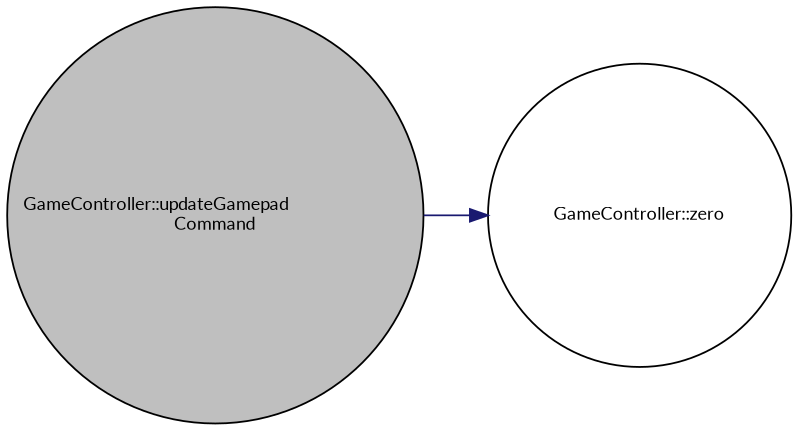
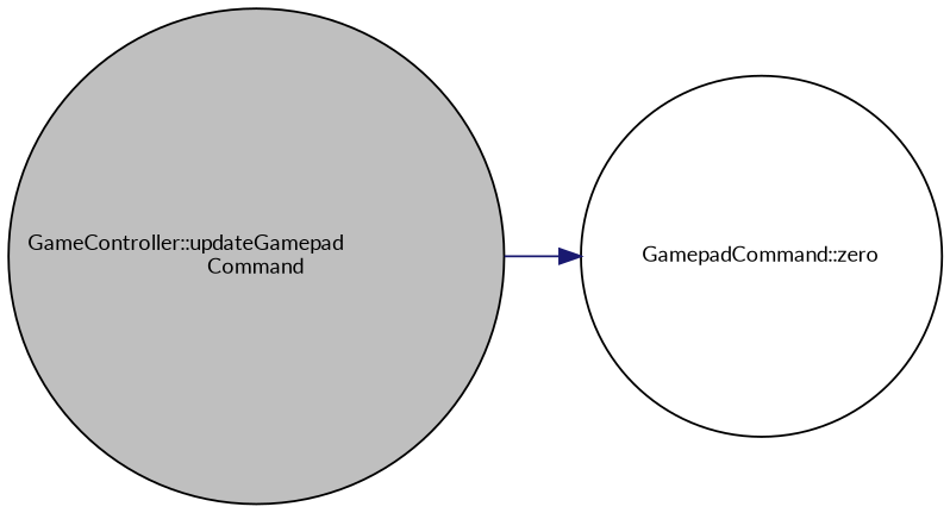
  digraph {
    rankdir=LR
    fontname=Lato
    node [color=black fontname=Lato fontsize=10 shape=circle style=filled]
    n1 [fillcolor=grey75 fontcolor=black height=0.2 label="GameController::updateGamepad\lCommand" width=0.4]
-   n2 [fillcolor=white height=0.2 label="GameController::zero" width=0.4]
+   n2 [fillcolor=white height=0.2 label="GamepadCommand::zero" width=0.4]
    n1 -> n2 [color=midnightblue fontname=Lato fontsize=10 labelfontname=FreeSans labelfontsize=10 style=solid]
  }
